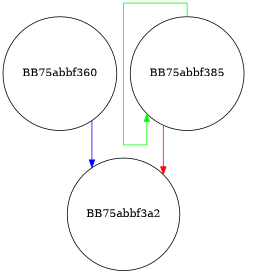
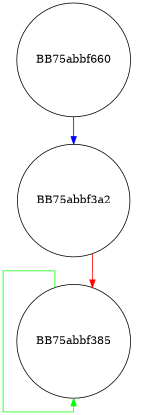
  digraph {
    splines=ortho
    node [shape=circle]
-   BB75abbf360
+   BB75abbf360 [label=BB75abbf660]
    BB75abbf3a2
    BB75abbf385
    BB75abbf360 -> BB75abbf3a2 [color=blue]
-   BB75abbf385 -> BB75abbf3a2 [color=red]
+   BB75abbf3a2 -> BB75abbf385 [color=red]
    BB75abbf385 -> BB75abbf385 [color=green]
  }
